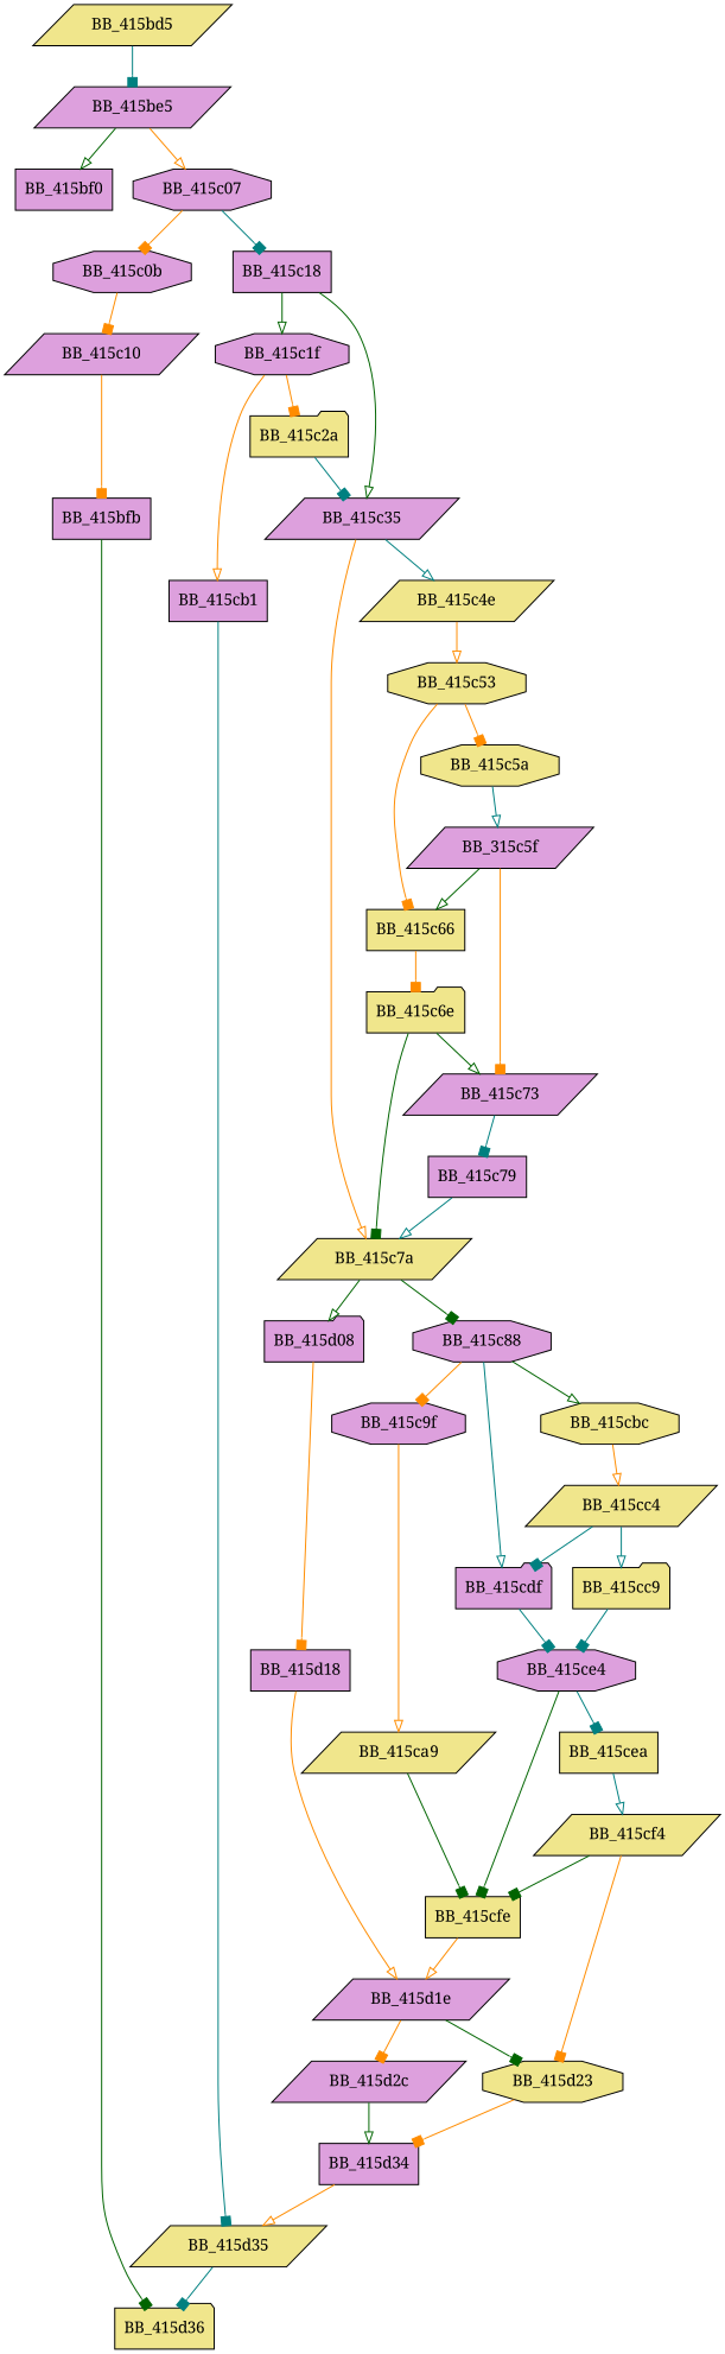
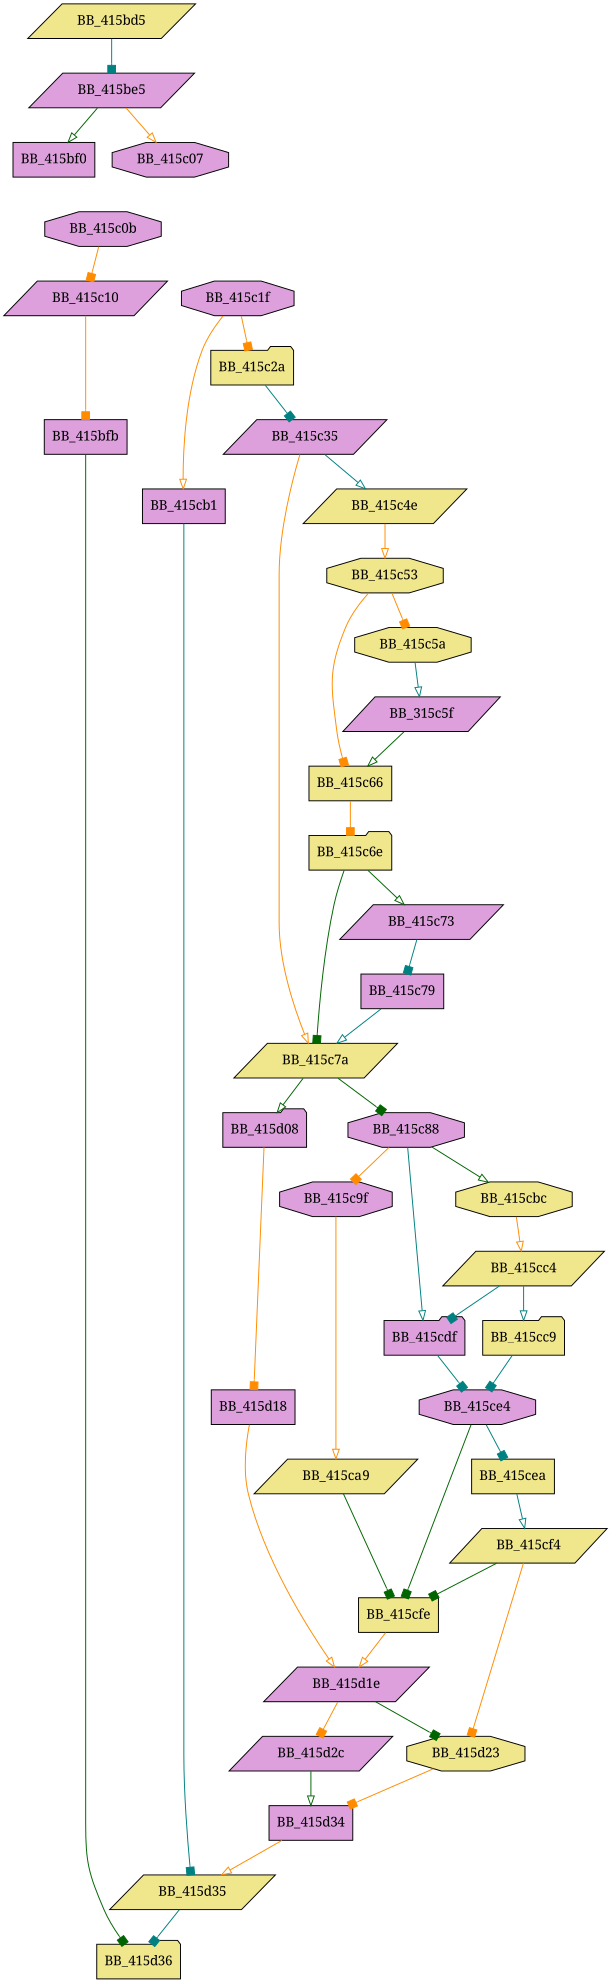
  digraph {
    fontname="Noto Serif"
    node [fillcolor=plum fontname="Noto Serif" shape=parallelogram style=filled]
    edge [arrowhead=box color=darkorange fontname="Noto Serif"]
    BB_415bd5 [fillcolor=khaki]
    BB_415be5
    BB_415bf0 [shape=box]
    BB_415c07 [shape=octagon]
    BB_415c0b [shape=octagon]
-   BB_415c18 [shape=box]
    BB_415c10
    BB_415c1f [shape=octagon]
    BB_415c35
    BB_415bfb [shape=box]
    BB_415d36 [fillcolor=khaki shape=folder]
    BB_415c2a [fillcolor=khaki shape=folder]
    BB_415cb1 [shape=box]
    BB_415c4e [fillcolor=khaki]
    BB_415c7a [fillcolor=khaki]
    BB_415d35 [fillcolor=khaki]
    BB_415c53 [fillcolor=khaki shape=octagon]
    BB_415c88 [shape=octagon]
    BB_415d08 [shape=folder]
    BB_415c5a [fillcolor=khaki shape=octagon]
    BB_415c66 [fillcolor=khaki shape=box]
    BB_415c9f [shape=octagon]
    BB_415cbc [fillcolor=khaki shape=octagon]
    BB_415cdf [shape=folder]
    BB_415d18 [shape=box]
    n26 [label=BB_315c5f]
    BB_415c6e [fillcolor=khaki shape=folder]
    BB_415c73
    BB_415c79 [shape=box]
    BB_415ca9 [fillcolor=khaki]
    BB_415cc4 [fillcolor=khaki]
    BB_415d1e
    BB_415cfe [fillcolor=khaki shape=box]
    BB_415cc9 [fillcolor=khaki shape=folder]
    BB_415ce4 [shape=octagon]
    BB_415d23 [fillcolor=khaki shape=octagon]
    BB_415d2c
    BB_415cea [fillcolor=khaki shape=box]
    BB_415cf4 [fillcolor=khaki]
    BB_415d34 [shape=box]
    BB_415bd5 -> BB_415be5 [color=teal]
    BB_415be5 -> BB_415bf0 [arrowhead=onormal color=darkgreen]
    BB_415be5 -> BB_415c07 [arrowhead=onormal]
-   BB_415c07 -> BB_415c0b
-   BB_415c07 -> BB_415c18 [color=teal]
    BB_415c0b -> BB_415c10
-   BB_415c18 -> BB_415c1f [arrowhead=onormal color=darkgreen]
-   BB_415c18 -> BB_415c35 [arrowhead=onormal color=darkgreen]
    BB_415c10 -> BB_415bfb
    BB_415c1f -> BB_415c2a
    BB_415c1f -> BB_415cb1 [arrowhead=onormal]
    BB_415c35 -> BB_415c4e [arrowhead=onormal color=teal]
    BB_415c35 -> BB_415c7a [arrowhead=onormal]
    BB_415bfb -> BB_415d36 [color=darkgreen]
    BB_415c2a -> BB_415c35 [color=teal]
    BB_415cb1 -> BB_415d35 [color=teal]
    BB_415c4e -> BB_415c53 [arrowhead=onormal]
    BB_415c7a -> BB_415c88 [color=darkgreen]
    BB_415c7a -> BB_415d08 [arrowhead=onormal color=darkgreen]
    BB_415d35 -> BB_415d36 [color=teal]
    BB_415c53 -> BB_415c5a
    BB_415c53 -> BB_415c66
    BB_415c88 -> BB_415c9f
    BB_415c88 -> BB_415cbc [arrowhead=onormal color=darkgreen]
    BB_415c88 -> BB_415cdf [arrowhead=onormal color=teal]
    BB_415d08 -> BB_415d18
    BB_415c5a -> n26 [arrowhead=onormal color=teal]
    BB_415c66 -> BB_415c6e
    BB_415c9f -> BB_415ca9 [arrowhead=onormal]
    BB_415cbc -> BB_415cc4 [arrowhead=onormal]
    BB_415cdf -> BB_415ce4 [color=teal]
    BB_415d18 -> BB_415d1e [arrowhead=onormal]
    n26 -> BB_415c66 [arrowhead=onormal color=darkgreen]
-   n26 -> BB_415c73
    BB_415c6e -> BB_415c7a [color=darkgreen]
    BB_415c6e -> BB_415c73 [arrowhead=onormal color=darkgreen]
    BB_415c73 -> BB_415c79 [color=teal]
    BB_415c79 -> BB_415c7a [arrowhead=onormal color=teal]
    BB_415ca9 -> BB_415cfe [color=darkgreen]
    BB_415cc4 -> BB_415cdf [color=teal]
    BB_415cc4 -> BB_415cc9 [arrowhead=onormal color=teal]
    BB_415d1e -> BB_415d23 [color=darkgreen]
    BB_415d1e -> BB_415d2c
    BB_415cfe -> BB_415d1e [arrowhead=onormal]
    BB_415cc9 -> BB_415ce4 [color=teal]
    BB_415ce4 -> BB_415cfe [color=darkgreen]
    BB_415ce4 -> BB_415cea [color=teal]
    BB_415d23 -> BB_415d34
    BB_415d2c -> BB_415d34 [arrowhead=onormal color=darkgreen]
    BB_415cea -> BB_415cf4 [arrowhead=onormal color=teal]
    BB_415cf4 -> BB_415cfe [color=darkgreen]
    BB_415cf4 -> BB_415d23
    BB_415d34 -> BB_415d35 [arrowhead=onormal]
  }
